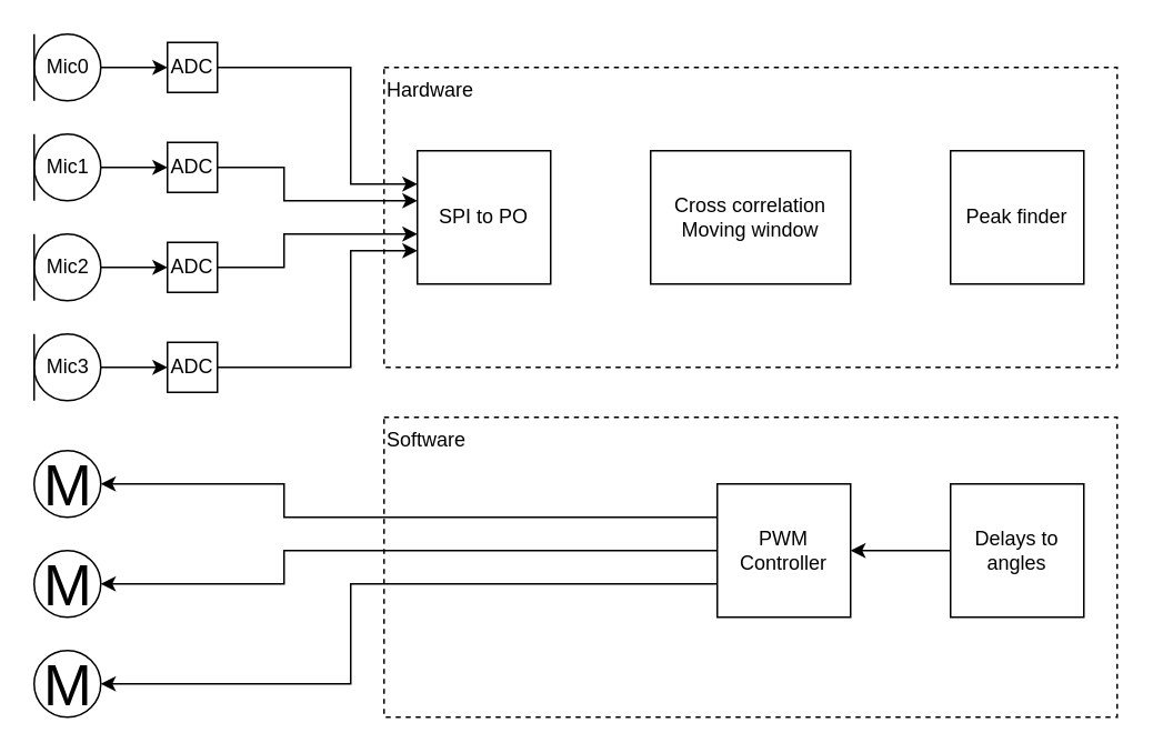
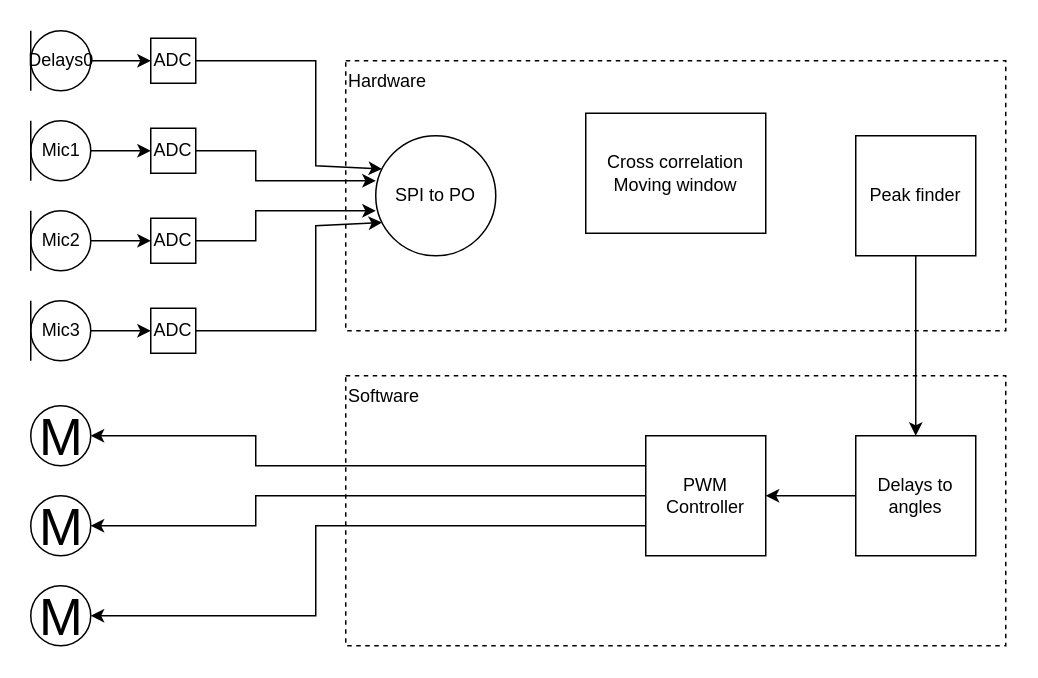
  <mxCell id="0" />
  <mxCell id="1" parent="0" />
  <mxCell id="2" value="Hardware" style="rounded=0;whiteSpace=wrap;html=1;dashed=1;gradientColor=default;fillColor=none;align=left;spacing=2;spacingTop=0;verticalAlign=top;" parent="1" vertex="1"><mxGeometry x="230" y="40" width="440" height="180" as="geometry" /></mxCell>
  <mxCell id="3" style="edgeStyle=none;html=1;entryX=0;entryY=0.25;entryDx=0;entryDy=0;rounded=0;" parent="1" target="4" edge="1"><mxGeometry relative="1" as="geometry"><mxPoint x="130" y="40" as="sourcePoint" /><Array as="points"><mxPoint x="210" y="40" /><mxPoint x="210" y="110" /></Array></mxGeometry></mxCell>
- <mxCell id="4" value="SPI to PO" style="whiteSpace=wrap;html=1;aspect=fixed;" parent="1" vertex="1"><mxGeometry x="250" y="90" width="80" height="80" as="geometry" /></mxCell>
+ <mxCell id="4" value="SPI to PO" style="ellipse;whiteSpace=wrap;html=1;aspect=fixed;" parent="1" vertex="1"><mxGeometry x="250" y="90" width="80" height="80" as="geometry" /></mxCell>
  <mxCell id="5" style="edgeStyle=none;html=1;entryX=0;entryY=0.375;entryDx=0;entryDy=0;entryPerimeter=0;rounded=0;" parent="1" target="4" edge="1"><mxGeometry relative="1" as="geometry"><mxPoint x="130" y="100" as="sourcePoint" /><Array as="points"><mxPoint x="170" y="100" /><mxPoint x="170" y="120" /></Array></mxGeometry></mxCell>
  <mxCell id="6" style="edgeStyle=none;html=1;entryX=0;entryY=0.625;entryDx=0;entryDy=0;entryPerimeter=0;rounded=0;" parent="1" target="4" edge="1"><mxGeometry relative="1" as="geometry"><mxPoint x="130" y="160" as="sourcePoint" /><Array as="points"><mxPoint x="170" y="160" /><mxPoint x="170" y="140" /></Array></mxGeometry></mxCell>
  <mxCell id="7" style="edgeStyle=none;html=1;entryX=0;entryY=0.75;entryDx=0;entryDy=0;rounded=0;" parent="1" target="4" edge="1"><mxGeometry relative="1" as="geometry"><mxPoint x="130" y="220" as="sourcePoint" /><Array as="points"><mxPoint x="210" y="220" /><mxPoint x="210" y="150" /></Array></mxGeometry></mxCell>
- <mxCell id="8" value="Cross correlation&lt;br&gt;Moving window" style="rounded=0;whiteSpace=wrap;html=1;" parent="1" vertex="1"><mxGeometry x="390" y="90" width="120" height="80" as="geometry" /></mxCell>
+ <mxCell id="8" value="Cross correlation&lt;br&gt;Moving window" style="rounded=0;whiteSpace=wrap;html=1;" parent="1" vertex="1"><mxGeometry x="390" y="75" width="120" height="80" as="geometry" /></mxCell>
  <mxCell id="9" style="edgeStyle=none;rounded=0;html=1;entryX=0;entryY=0.5;entryDx=0;entryDy=0;" parent="1" source="10" target="14" edge="1"><mxGeometry relative="1" as="geometry" /></mxCell>
- <mxCell id="10" value="Mic0" style="verticalLabelPosition=bottom;shadow=0;dashed=0;align=center;html=1;verticalAlign=top;shape=mxgraph.electrical.radio.microphone_1;horizontal=1;spacing=-32;" parent="1" vertex="1"><mxGeometry x="20" y="20" width="40" height="40" as="geometry" /></mxCell>
+ <mxCell id="10" value="Delays0" style="verticalLabelPosition=bottom;shadow=0;dashed=0;align=center;html=1;verticalAlign=top;shape=mxgraph.electrical.radio.microphone_1;horizontal=1;spacing=-32;" parent="1" vertex="1"><mxGeometry x="20" y="20" width="40" height="40" as="geometry" /></mxCell>
  <mxCell id="11" value="Mic1" style="verticalLabelPosition=bottom;shadow=0;dashed=0;align=center;html=1;verticalAlign=top;shape=mxgraph.electrical.radio.microphone_1;spacing=-32;" parent="1" vertex="1"><mxGeometry x="20" y="80" width="40" height="40" as="geometry" /></mxCell>
  <mxCell id="12" value="Mic2" style="verticalLabelPosition=bottom;shadow=0;dashed=0;align=center;html=1;verticalAlign=top;shape=mxgraph.electrical.radio.microphone_1;spacing=-32;" parent="1" vertex="1"><mxGeometry x="20" y="140" width="40" height="40" as="geometry" /></mxCell>
  <mxCell id="13" value="Mic3" style="verticalLabelPosition=bottom;shadow=0;dashed=0;align=center;html=1;verticalAlign=top;shape=mxgraph.electrical.radio.microphone_1;spacing=-32;" parent="1" vertex="1"><mxGeometry x="20" y="200" width="40" height="40" as="geometry" /></mxCell>
  <mxCell id="14" value="ADC" style="whiteSpace=wrap;html=1;aspect=fixed;" parent="1" vertex="1"><mxGeometry x="100" y="25" width="30" height="30" as="geometry" /></mxCell>
  <mxCell id="15" style="edgeStyle=none;rounded=0;html=1;entryX=0;entryY=0.5;entryDx=0;entryDy=0;" parent="1" target="16" edge="1"><mxGeometry relative="1" as="geometry"><mxPoint x="60" y="100" as="sourcePoint" /></mxGeometry></mxCell>
  <mxCell id="16" value="ADC" style="whiteSpace=wrap;html=1;aspect=fixed;" parent="1" vertex="1"><mxGeometry x="100" y="85" width="30" height="30" as="geometry" /></mxCell>
  <mxCell id="17" style="edgeStyle=none;rounded=0;html=1;entryX=0;entryY=0.5;entryDx=0;entryDy=0;" parent="1" target="18" edge="1"><mxGeometry relative="1" as="geometry"><mxPoint x="60" y="160" as="sourcePoint" /></mxGeometry></mxCell>
  <mxCell id="18" value="ADC" style="whiteSpace=wrap;html=1;aspect=fixed;" parent="1" vertex="1"><mxGeometry x="100" y="145" width="30" height="30" as="geometry" /></mxCell>
  <mxCell id="19" style="edgeStyle=none;rounded=0;html=1;entryX=0;entryY=0.5;entryDx=0;entryDy=0;" parent="1" target="20" edge="1"><mxGeometry relative="1" as="geometry"><mxPoint x="60" y="220" as="sourcePoint" /></mxGeometry></mxCell>
  <mxCell id="20" value="ADC" style="whiteSpace=wrap;html=1;aspect=fixed;" parent="1" vertex="1"><mxGeometry x="100" y="205" width="30" height="30" as="geometry" /></mxCell>
+ <mxCell id="21" style="edgeStyle=none;rounded=0;html=1;entryX=0.5;entryY=0;entryDx=0;entryDy=0;" parent="1" source="22" target="24" edge="1"><mxGeometry relative="1" as="geometry" /></mxCell>
  <mxCell id="22" value="Peak finder" style="rounded=0;whiteSpace=wrap;html=1;" parent="1" vertex="1"><mxGeometry x="570" y="90" width="80" height="80" as="geometry" /></mxCell>
  <mxCell id="23" style="edgeStyle=none;rounded=0;html=1;entryX=1;entryY=0.5;entryDx=0;entryDy=0;" parent="1" source="24" target="28" edge="1"><mxGeometry relative="1" as="geometry" /></mxCell>
  <mxCell id="24" value="Delays to angles" style="rounded=0;whiteSpace=wrap;html=1;" parent="1" vertex="1"><mxGeometry x="570" y="290" width="80" height="80" as="geometry" /></mxCell>
  <mxCell id="25" style="edgeStyle=none;rounded=0;html=1;exitX=0;exitY=0.25;exitDx=0;exitDy=0;entryX=1;entryY=0.5;entryDx=0;entryDy=0;" parent="1" source="28" target="29" edge="1"><mxGeometry relative="1" as="geometry"><mxPoint x="70" y="310.143" as="targetPoint" /><Array as="points"><mxPoint x="170" y="310" /><mxPoint x="170" y="290" /></Array></mxGeometry></mxCell>
  <mxCell id="26" style="edgeStyle=none;rounded=0;html=1;exitX=0;exitY=0.5;exitDx=0;exitDy=0;entryX=1;entryY=0.5;entryDx=0;entryDy=0;" parent="1" source="28" target="30" edge="1"><mxGeometry relative="1" as="geometry"><mxPoint x="70" y="350.143" as="targetPoint" /><Array as="points"><mxPoint x="170" y="330" /><mxPoint x="170" y="350" /></Array></mxGeometry></mxCell>
  <mxCell id="27" style="edgeStyle=none;rounded=0;html=1;exitX=0;exitY=0.75;exitDx=0;exitDy=0;entryX=1;entryY=0.5;entryDx=0;entryDy=0;" parent="1" source="28" target="31" edge="1"><mxGeometry relative="1" as="geometry"><Array as="points"><mxPoint x="210" y="350" /><mxPoint x="210" y="410" /></Array></mxGeometry></mxCell>
  <mxCell id="28" value="PWM Controller" style="rounded=0;whiteSpace=wrap;html=1;" parent="1" vertex="1"><mxGeometry x="430" y="290" width="80" height="80" as="geometry" /></mxCell>
  <mxCell id="29" value="M" style="verticalLabelPosition=middle;shadow=0;dashed=0;align=center;html=1;verticalAlign=middle;strokeWidth=1;shape=ellipse;aspect=fixed;fontSize=35;rounded=0;fillColor=none;gradientColor=default;" parent="1" vertex="1"><mxGeometry x="20" y="270" width="40" height="40" as="geometry" /></mxCell>
  <mxCell id="30" value="M" style="verticalLabelPosition=middle;shadow=0;dashed=0;align=center;html=1;verticalAlign=middle;strokeWidth=1;shape=ellipse;aspect=fixed;fontSize=35;rounded=0;fillColor=none;gradientColor=default;" parent="1" vertex="1"><mxGeometry x="20" y="330" width="40" height="40" as="geometry" /></mxCell>
  <mxCell id="31" value="M" style="verticalLabelPosition=middle;shadow=0;dashed=0;align=center;html=1;verticalAlign=middle;strokeWidth=1;shape=ellipse;aspect=fixed;fontSize=35;rounded=0;fillColor=none;gradientColor=default;" parent="1" vertex="1"><mxGeometry x="20" y="390" width="40" height="40" as="geometry" /></mxCell>
  <mxCell id="32" value="Software" style="rounded=0;whiteSpace=wrap;html=1;dashed=1;gradientColor=default;fillColor=none;align=left;spacing=2;spacingTop=0;verticalAlign=top;" parent="1" vertex="1"><mxGeometry x="230" y="250" width="440" height="180" as="geometry" /></mxCell>
